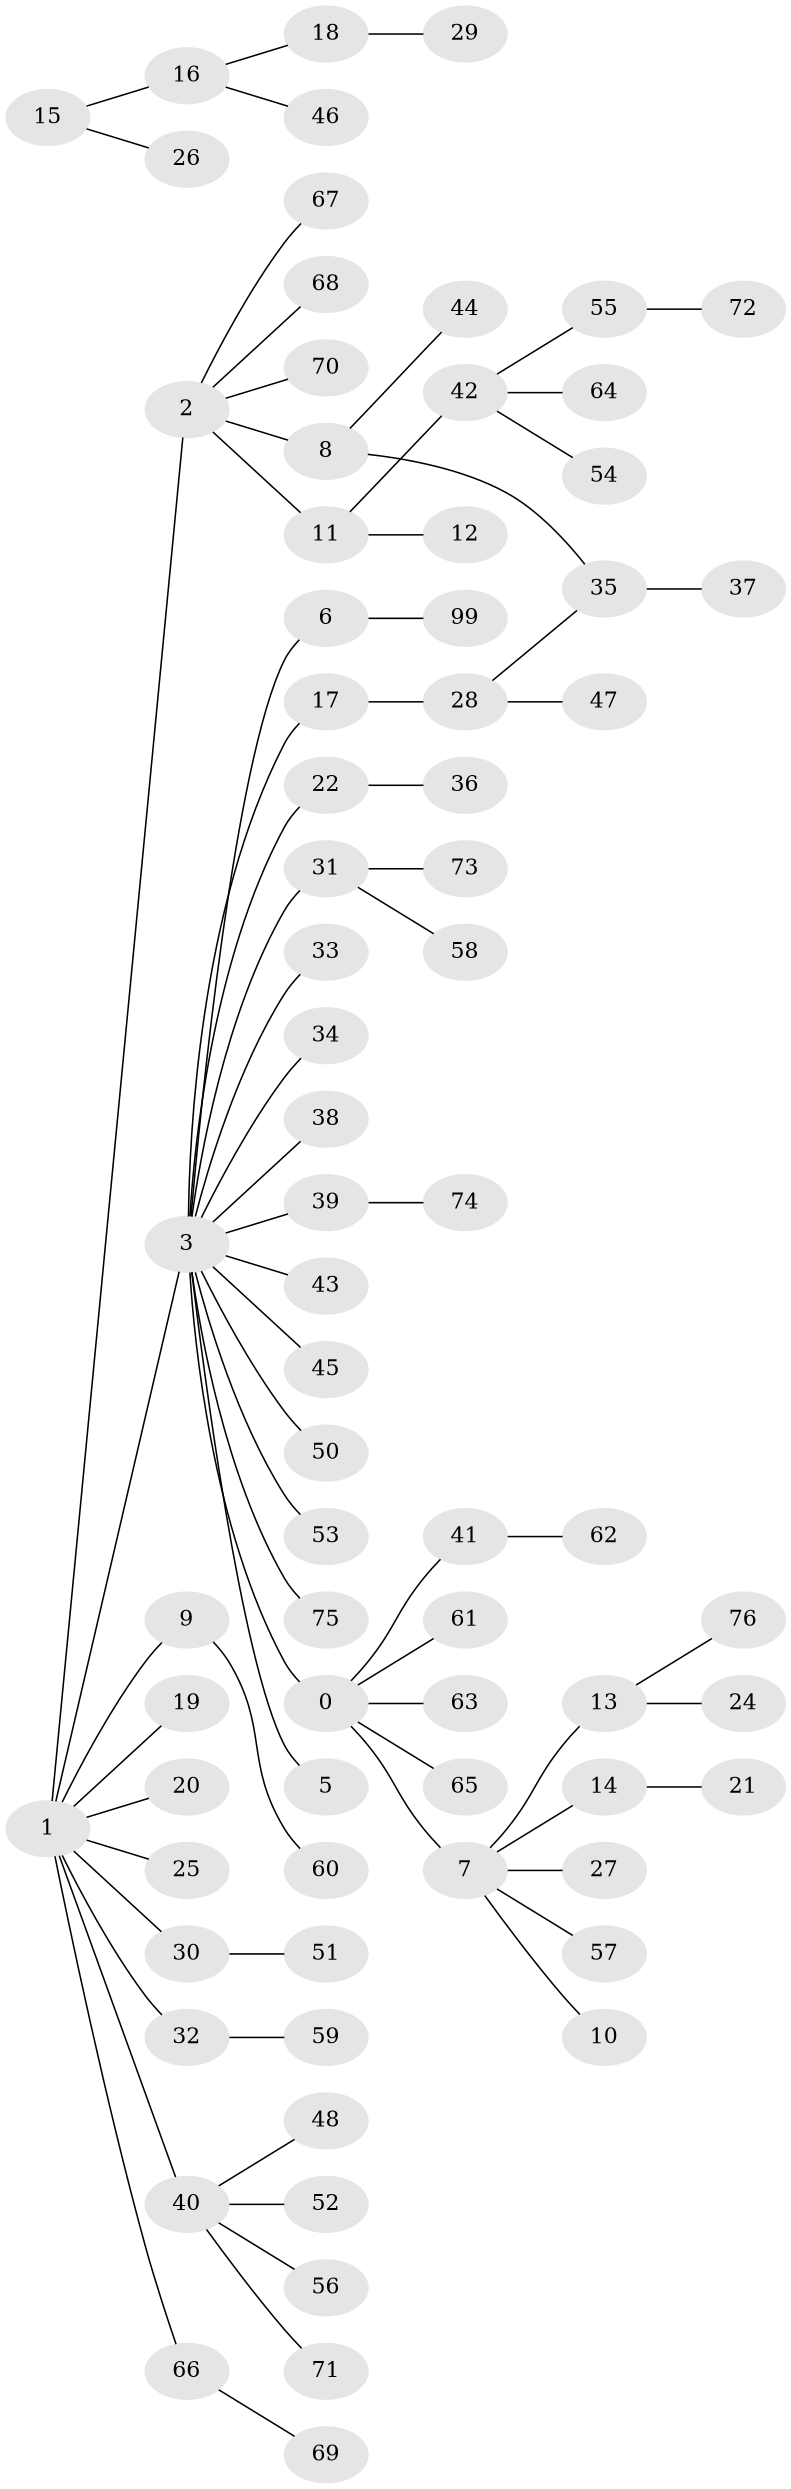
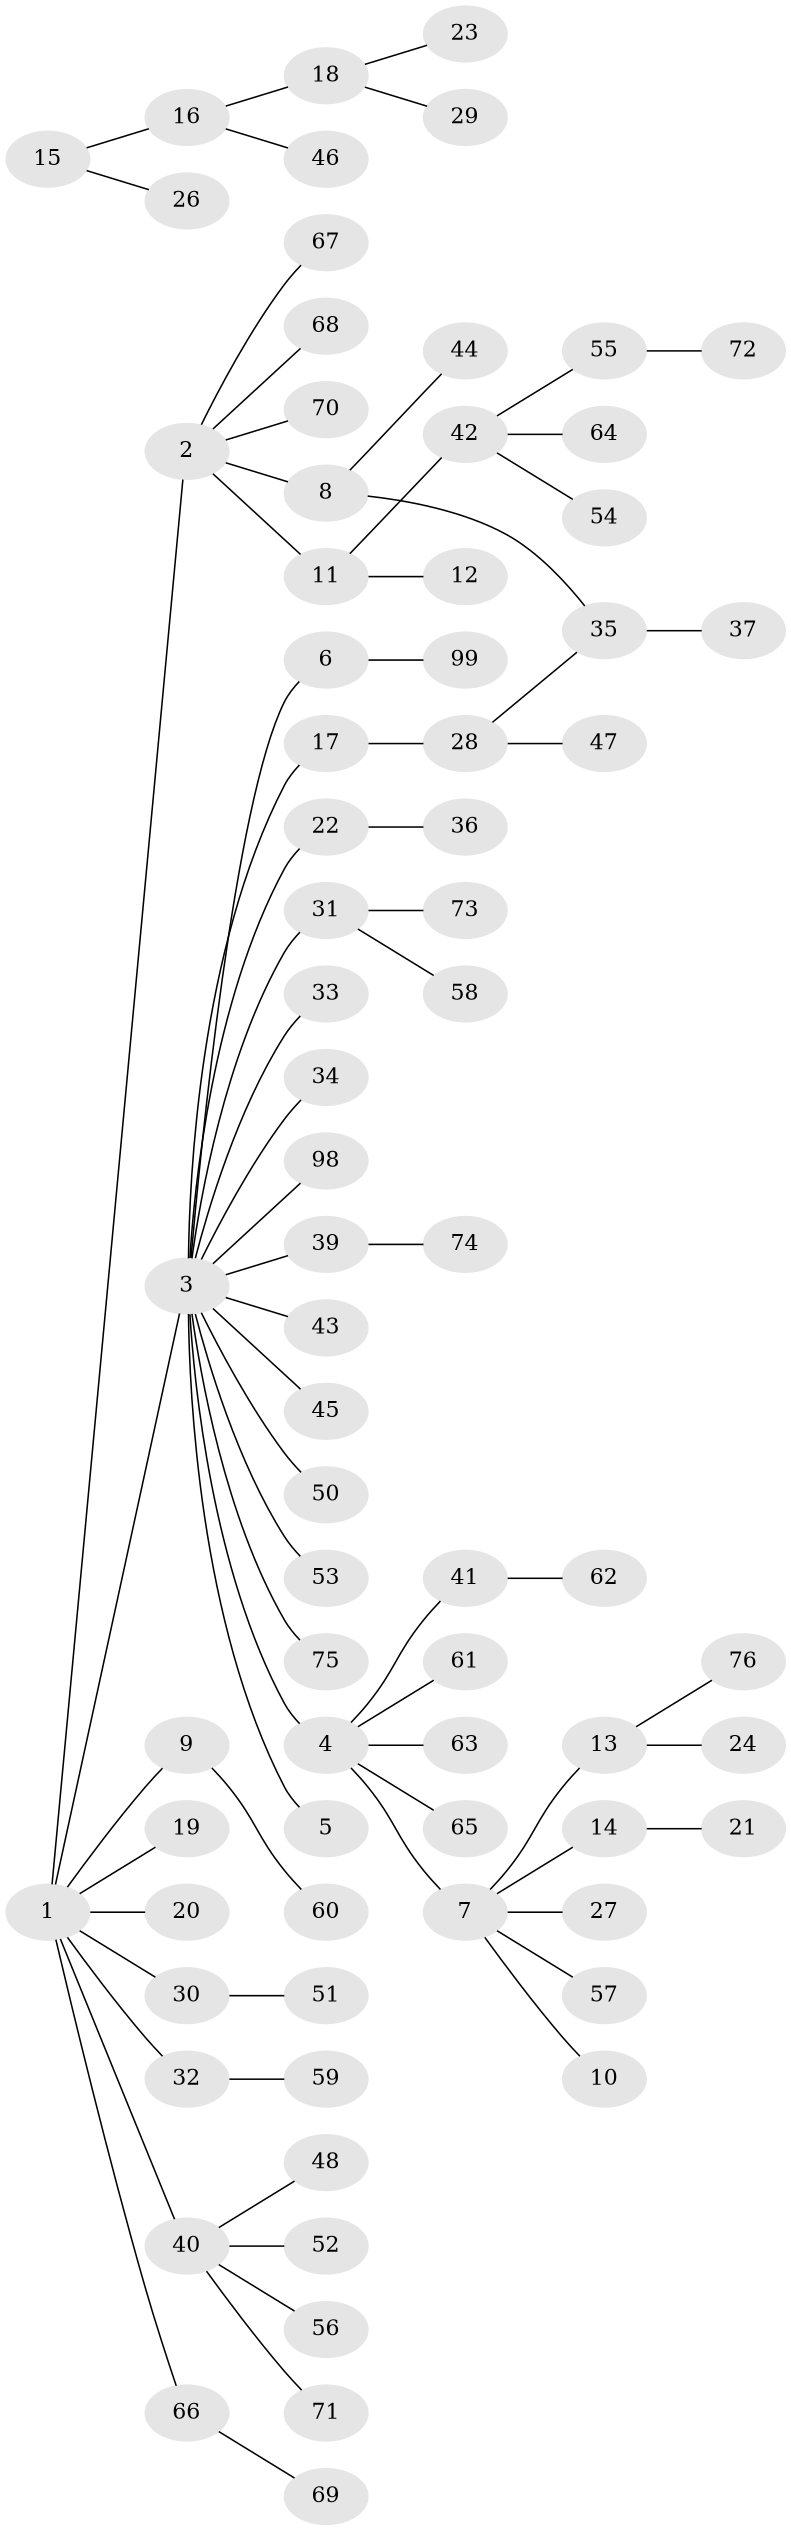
  graph {
    rankdir=LR
    node [color=gray90 style=filled]
    1
    2
    3
    9
    19
    20
-   25
    30
    32
    40
    66
    8
    11
    67
    68
    70
-   4 [label=0]
+   4
    5
    6
    17
    22
    31
    33
    34
-   38
+   38 [label=98]
    39
    43
    45
    50
    53
    75
    60
    51
    59
    48
    52
    56
    71
    69
    35
    44
    12
    42
    15
    16
    26
    7
    41
    61
    63
    65
    n52 [label=99]
    28
    36
    58
    73
    74
    10
    13
    14
    27
    57
    62
    24
    76
    21
    37
    54
    55
    64
    18
    46
+   23
    29
    47
    72
    1 -- 2
    1 -- 3
    1 -- 9
    1 -- 19
    1 -- 20
-   1 -- 25
    1 -- 30
    1 -- 32
    1 -- 40
    1 -- 66
    2 -- 8
    2 -- 11
    2 -- 67
    2 -- 68
    2 -- 70
    3 -- 4
    3 -- 5
    3 -- 6
    3 -- 17
    3 -- 22
    3 -- 31
    3 -- 33
    3 -- 34
    3 -- 38
    3 -- 39
    3 -- 43
    3 -- 45
    3 -- 50
    3 -- 53
    3 -- 75
    9 -- 60
    30 -- 51
    32 -- 59
    40 -- 48
    40 -- 52
    40 -- 56
    40 -- 71
    66 -- 69
    8 -- 35
    8 -- 44
    11 -- 12
    11 -- 42
    4 -- 7
    4 -- 41
    4 -- 61
    4 -- 63
    4 -- 65
    6 -- n52
    17 -- 28
    22 -- 36
    31 -- 58
    31 -- 73
    39 -- 74
    35 -- 37
    42 -- 54
    42 -- 55
    42 -- 64
    15 -- 16
    15 -- 26
    16 -- 18
    16 -- 46
    7 -- 10
    7 -- 13
    7 -- 14
    7 -- 27
    7 -- 57
    41 -- 62
    28 -- 35
    28 -- 47
    13 -- 24
    13 -- 76
    14 -- 21
    55 -- 72
+   18 -- 23
    18 -- 29
  }
